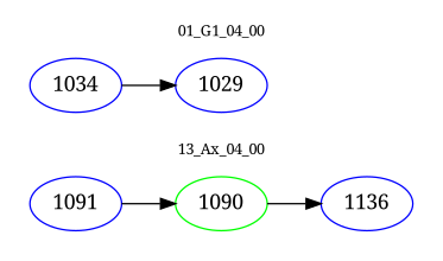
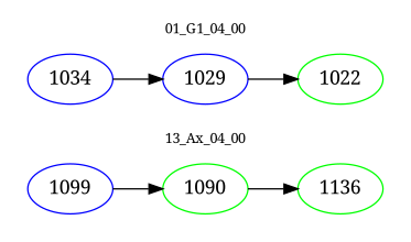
  digraph {
    fontname="Noto Serif"
    rankdir=LR
    node [color=blue fontname="Noto Serif"]
    edge [color=black fontname="Noto Serif"]
-   n1 [label=1091]
+   n1 [label=1099]
    n2 [color=green label=1090]
-   n3 [label=1136]
+   n3 [color=green label=1136]
    n4 [label=1029]
    n5 [label=1034]
+   n6 [color=green label=1022]
    subgraph cluster_1 {
      color=white
      fontsize=10
      label="13_Ax_04_00"
      n1
      n2
      n3
    }
    subgraph cluster_2 {
      color=white
      fontsize=10
      label="01_G1_04_00"
      n4
      n5
+     n6
    }
    n1 -> n2
    n2 -> n3
+   n4 -> n6
    n5 -> n4
  }
